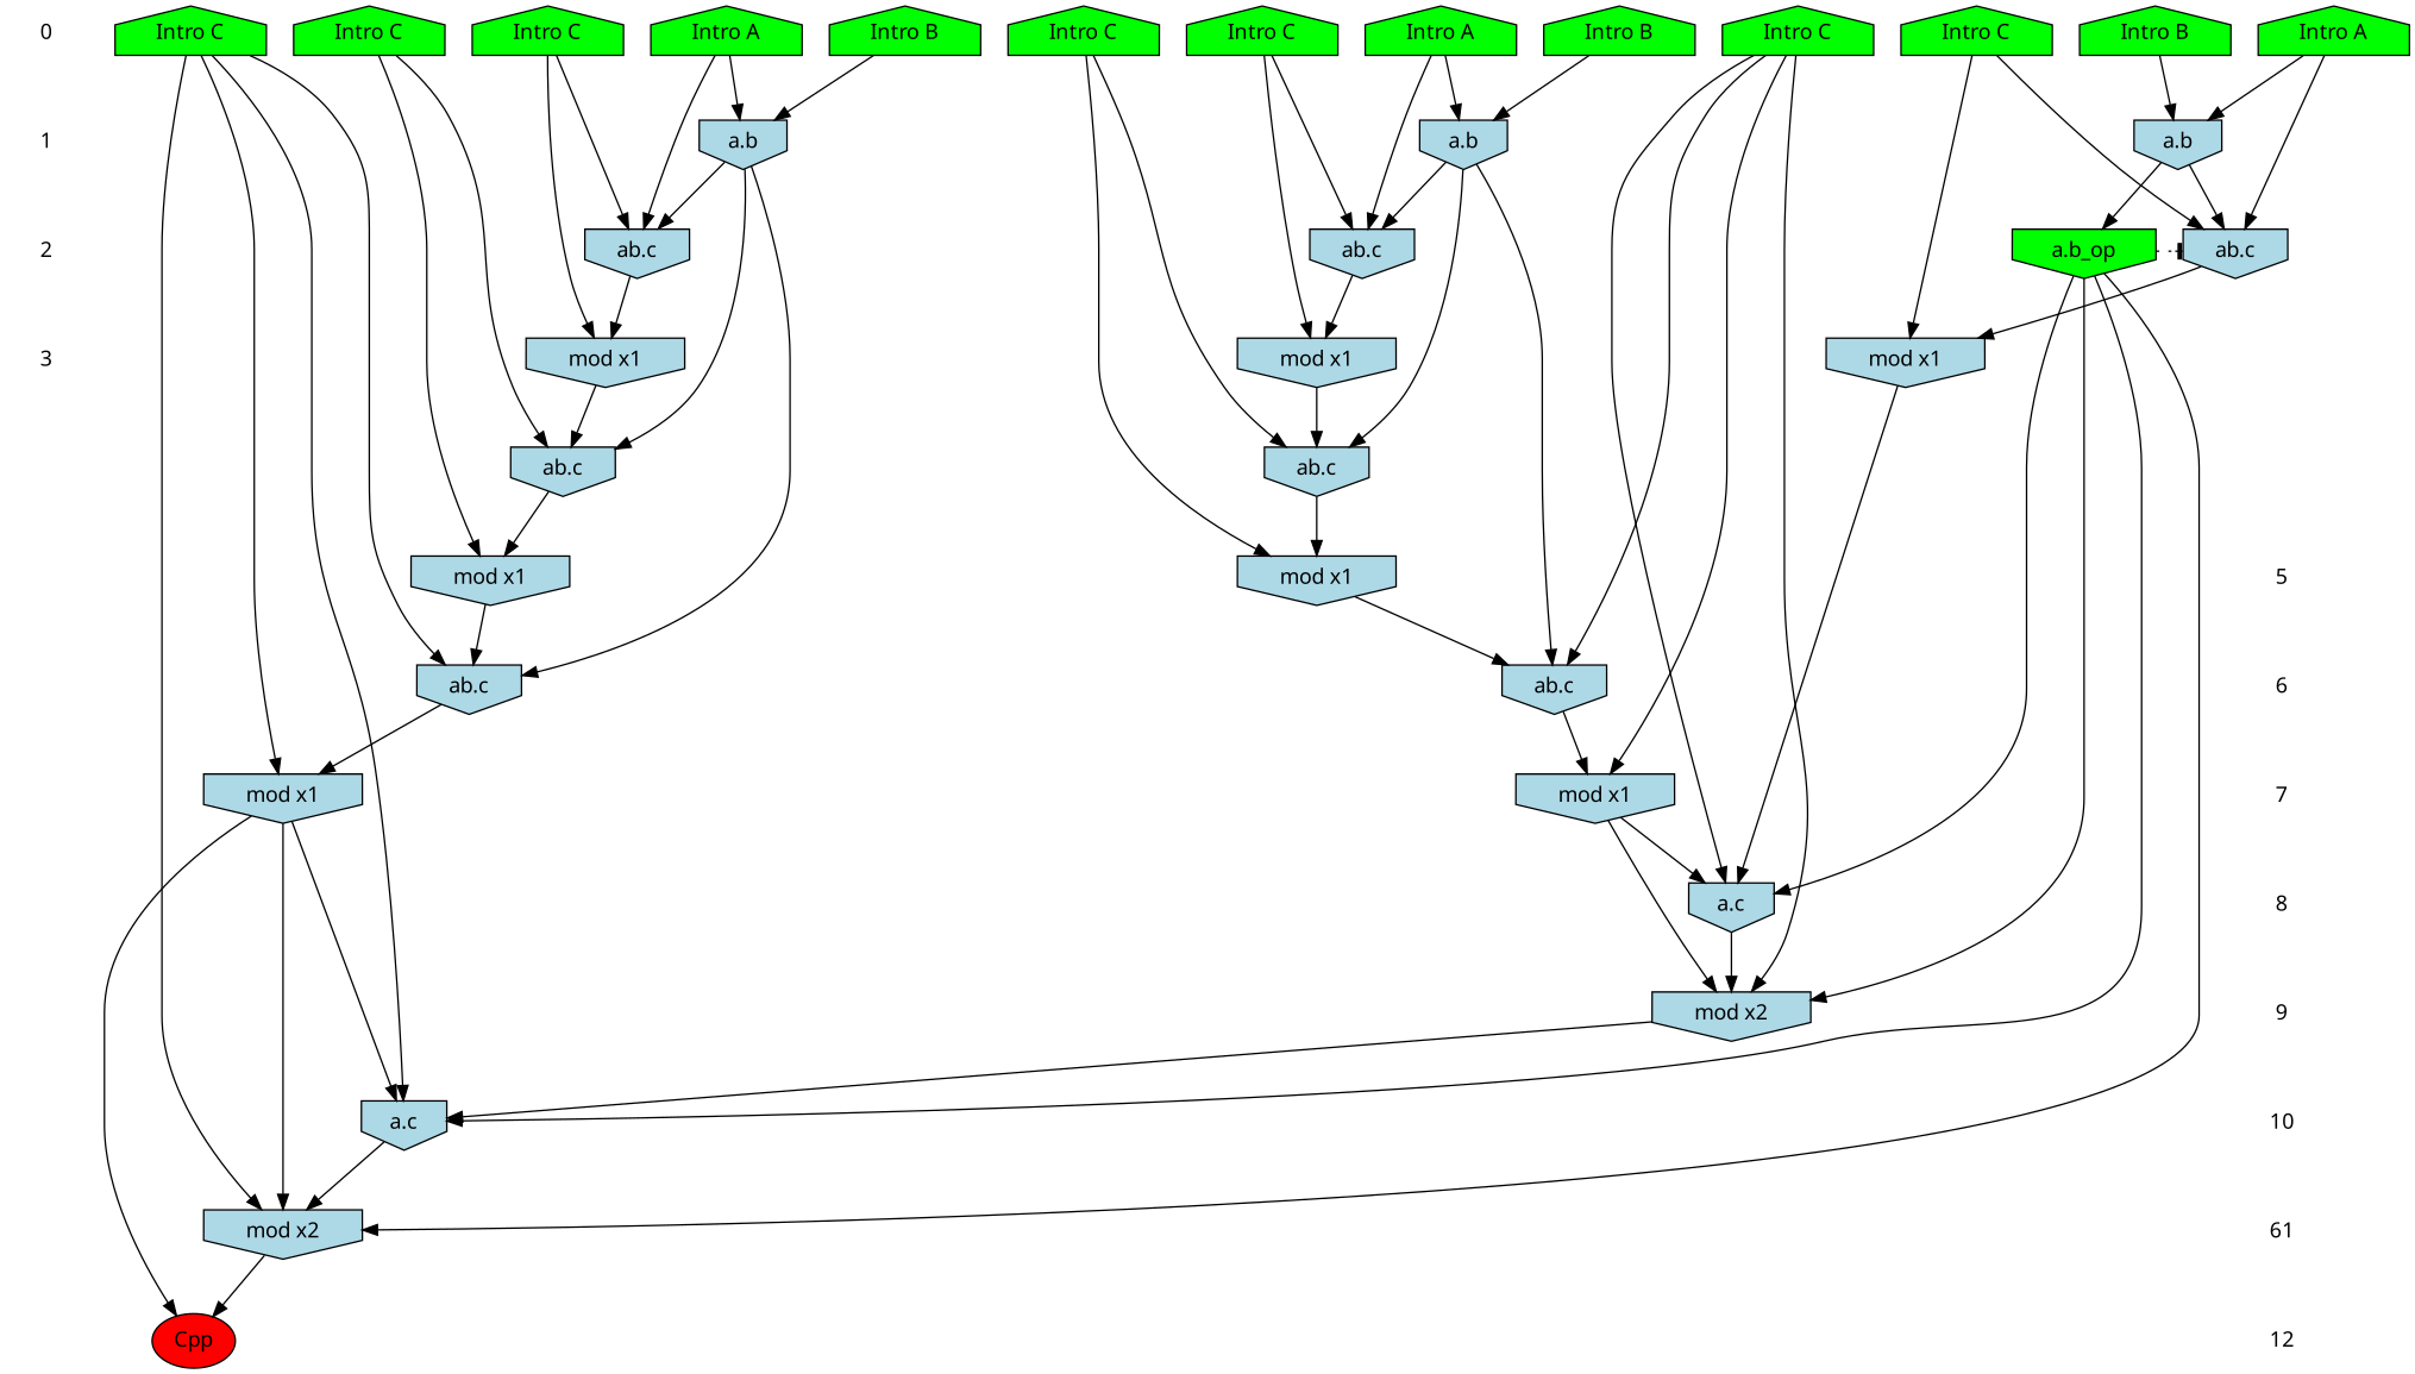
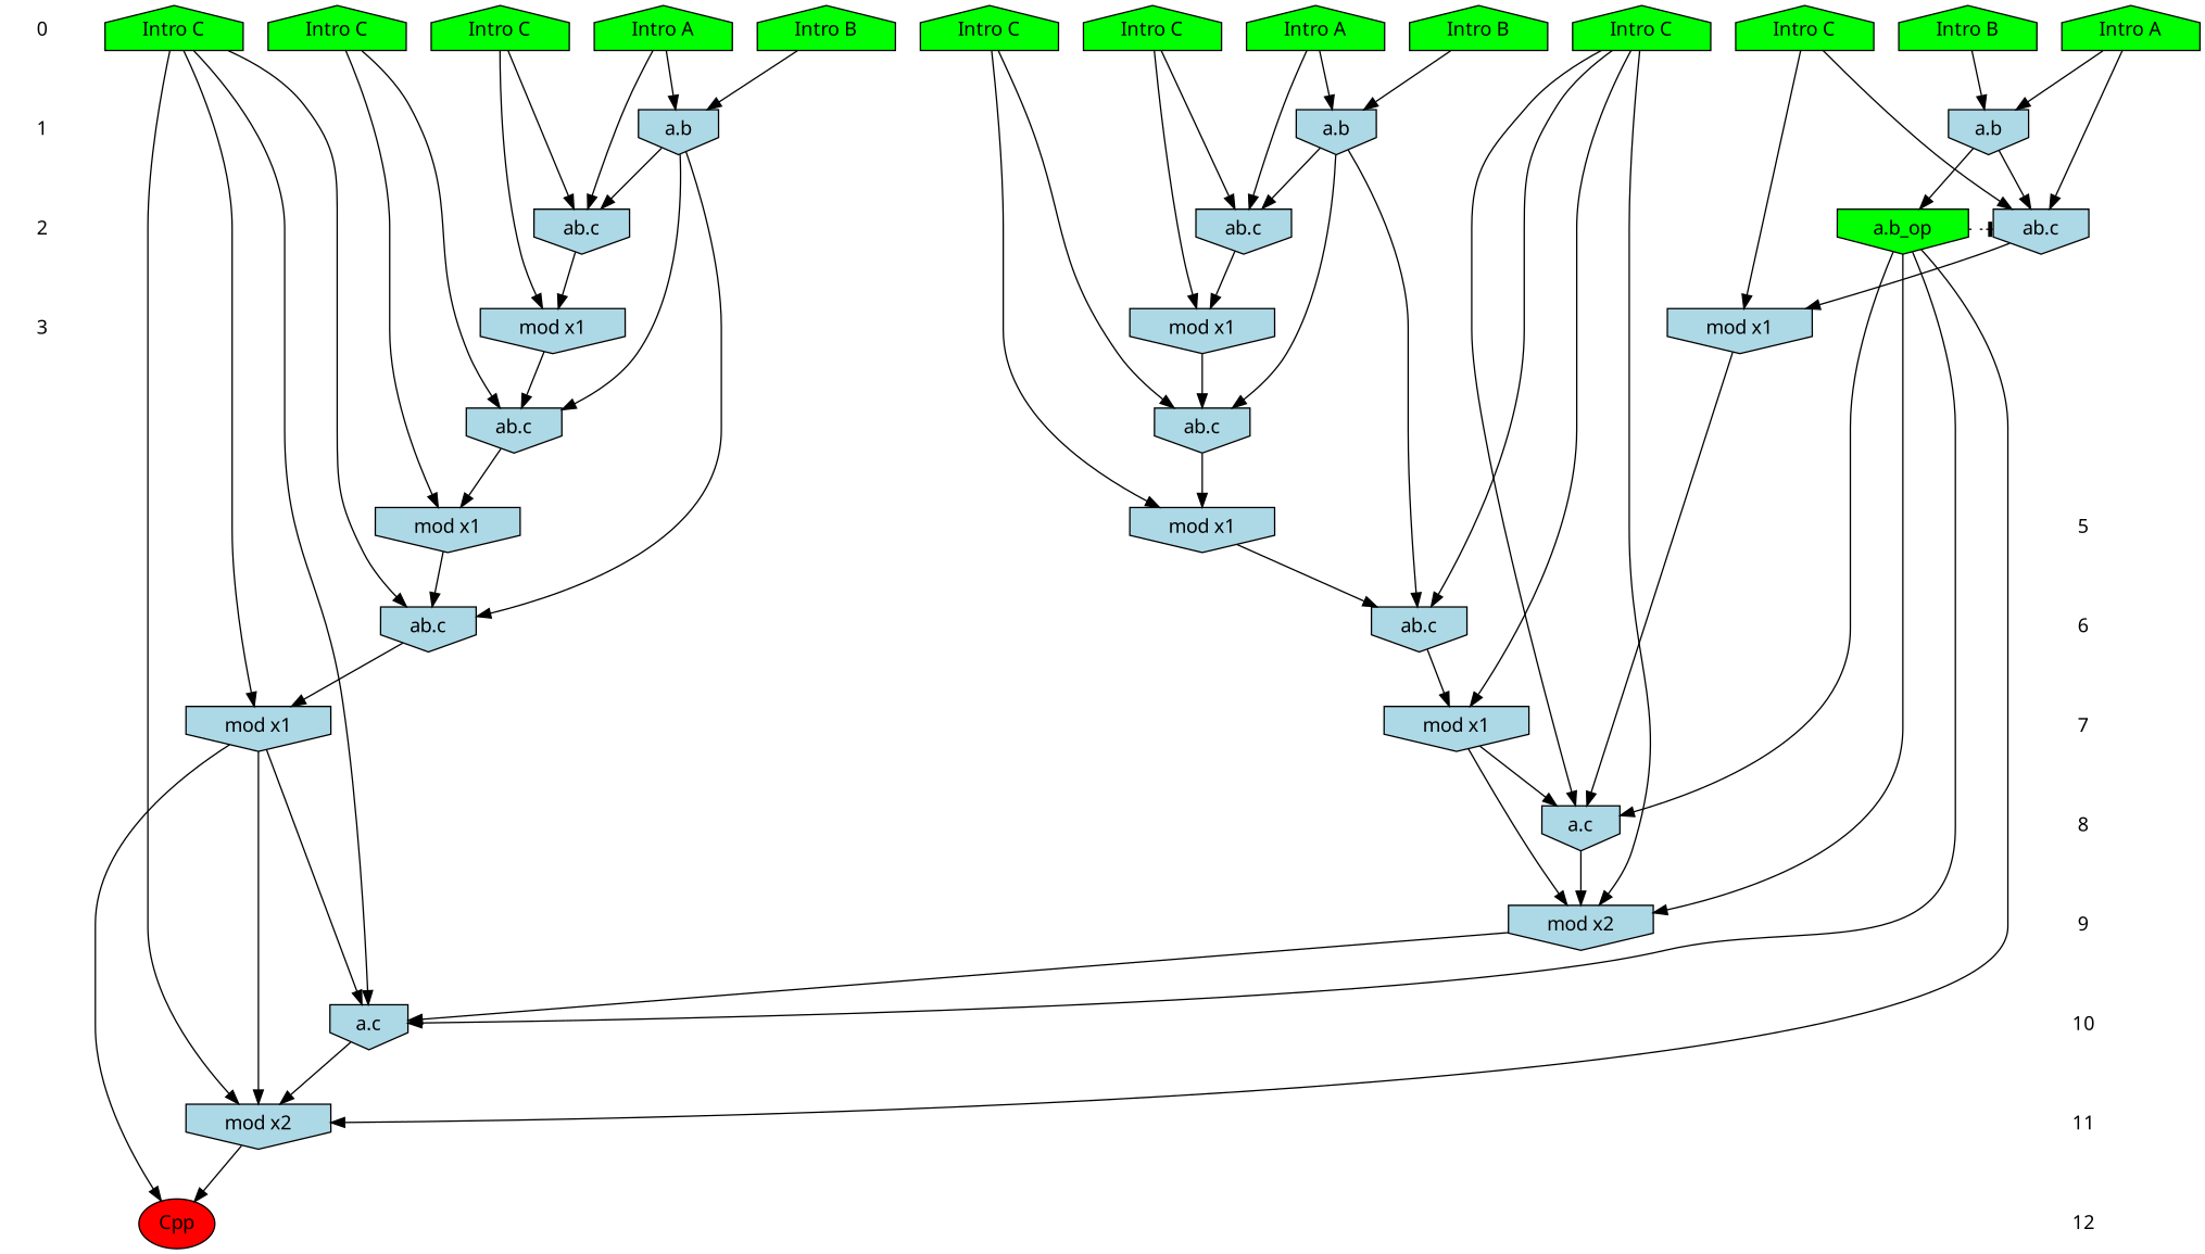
  digraph {
    fontname="Noto Sans"
    ranksep=.5
    node [fontname="Noto Sans" shape=invhouse fillcolor=lightblue style=filled]
    edge [fontname="Noto Sans"]
    0 [shape=plaintext fillcolor="" style=""]
    n2 [fillcolor=green label="Intro A" shape=house]
    n3 [fillcolor=green label="Intro A" shape=house]
    n4 [fillcolor=green label="Intro B" shape=house]
    n5 [fillcolor=green label="Intro A" shape=house]
    n6 [fillcolor=green label="Intro B" shape=house]
    n7 [fillcolor=green label="Intro B" shape=house]
    n8 [fillcolor=green label="Intro C" shape=house]
    n9 [fillcolor=green label="Intro C" shape=house]
    n10 [fillcolor=green label="Intro C" shape=house]
    n11 [fillcolor=green label="Intro C" shape=house]
    n12 [fillcolor=green label="Intro C" shape=house]
    n13 [fillcolor=green label="Intro C" shape=house]
    n14 [fillcolor=green label="Intro C" shape=house]
    1 [shape=plaintext fillcolor="" style=""]
    n16 [label="a.b"]
    n17 [label="a.b"]
    n18 [label="a.b"]
    2 [shape=plaintext fillcolor="" style=""]
    n20 [label="ab.c"]
    n21 [label="ab.c"]
    n22 [label="ab.c"]
    n23 [fillcolor=green label="a.b_op"]
    3 [shape=plaintext fillcolor="" style=""]
    n25 [label="mod x1"]
    n26 [label="mod x1"]
    n27 [label="mod x1"]
    n28 [label="ab.c"]
    n29 [label="ab.c"]
    5 [shape=plaintext fillcolor="" style=""]
    n31 [label="mod x1"]
    n32 [label="mod x1"]
    6 [shape=plaintext fillcolor="" style=""]
    n34 [label="ab.c"]
    n35 [label="ab.c"]
    7 [shape=plaintext fillcolor="" style=""]
    n37 [label="mod x1"]
    n38 [label="mod x1"]
    8 [shape=plaintext fillcolor="" style=""]
    n40 [label="a.c"]
    9 [shape=plaintext fillcolor="" style=""]
    n42 [label="mod x2"]
    10 [shape=plaintext fillcolor="" style=""]
    n44 [label="a.c"]
-   11 [shape=plaintext label=61 fillcolor="" style=""]
+   11 [shape=plaintext fillcolor="" style=""]
    n46 [label="mod x2"]
    12 [shape=plaintext fillcolor="" style=""]
    n48 [fillcolor=red label=Cpp shape=""]
    subgraph sub_1 {
      rank=same
      0
      n2
      n3
      n4
      n5
      n6
      n7
      n8
      n9
      n10
      n11
      n12
      n13
      n14
    }
    subgraph sub_2 {
      rank=same
      1
      n16
      n17
      n18
    }
    subgraph sub_3 {
      rank=same
      2
      n20
      n21
      n22
      n23
    }
    subgraph sub_4 {
      rank=same
      3
      n25
      n26
      n27
    }
    subgraph sub_5 {
      rank=same
      n28
      n29
    }
    subgraph sub_6 {
      rank=same
      5
      n31
      n32
    }
    subgraph sub_7 {
      rank=same
      6
      n34
      n35
    }
    subgraph sub_8 {
      rank=same
      7
      n37
      n38
    }
    subgraph sub_9 {
      rank=same
      8
      n40
    }
    subgraph sub_10 {
      rank=same
      9
      n42
    }
    subgraph sub_11 {
      rank=same
      10
      n44
    }
    subgraph sub_12 {
      rank=same
      11
      n46
    }
    subgraph sub_13 {
      rank=same
      12
      n48
    }
    0 -> 1 [style=invis]
    n2 -> n17
    n2 -> n21
    n3 -> n16
    n3 -> n20
    n4 -> n17
    n5 -> n18
    n5 -> n22
    n6 -> n16
    n7 -> n18
    n8 -> n35
    n8 -> n38
    n8 -> n40
    n8 -> n42
    n9 -> n34
    n9 -> n37
    n9 -> n44
    n9 -> n46
    n10 -> n29
    n10 -> n31
    n11 -> n28
    n11 -> n32
    n12 -> n20
    n12 -> n25
    n13 -> n21
    n13 -> n26
    n14 -> n22
    n14 -> n27
    1 -> 2 [style=invis]
    n16 -> n20
    n16 -> n28
    n16 -> n35
    n17 -> n21
    n17 -> n29
    n17 -> n34
    n18 -> n22
    n18 -> n23
    2 -> 3 [style=invis]
    n20 -> n25
    n21 -> n26
    n22 -> n27
    n23 -> n22 [arrowhead=tee style=dotted]
    n23 -> n40
    n23 -> n42
    n23 -> n44
    n23 -> n46
    n25 -> n28
    n26 -> n29
    n27 -> n40
    n28 -> n32
    n29 -> n31
    5 -> 6 [style=invis]
    n31 -> n34
    n32 -> n35
    6 -> 7 [style=invis]
    n34 -> n37
    n35 -> n38
    7 -> 8 [style=invis]
    n37 -> n44
    n37 -> n46
    n37 -> n48
    n38 -> n40
    n38 -> n42
    8 -> 9 [style=invis]
    n40 -> n42
    9 -> 10 [style=invis]
    n42 -> n44
    10 -> 11 [style=invis]
    n44 -> n46
    11 -> 12 [style=invis]
    n46 -> n48
  }
